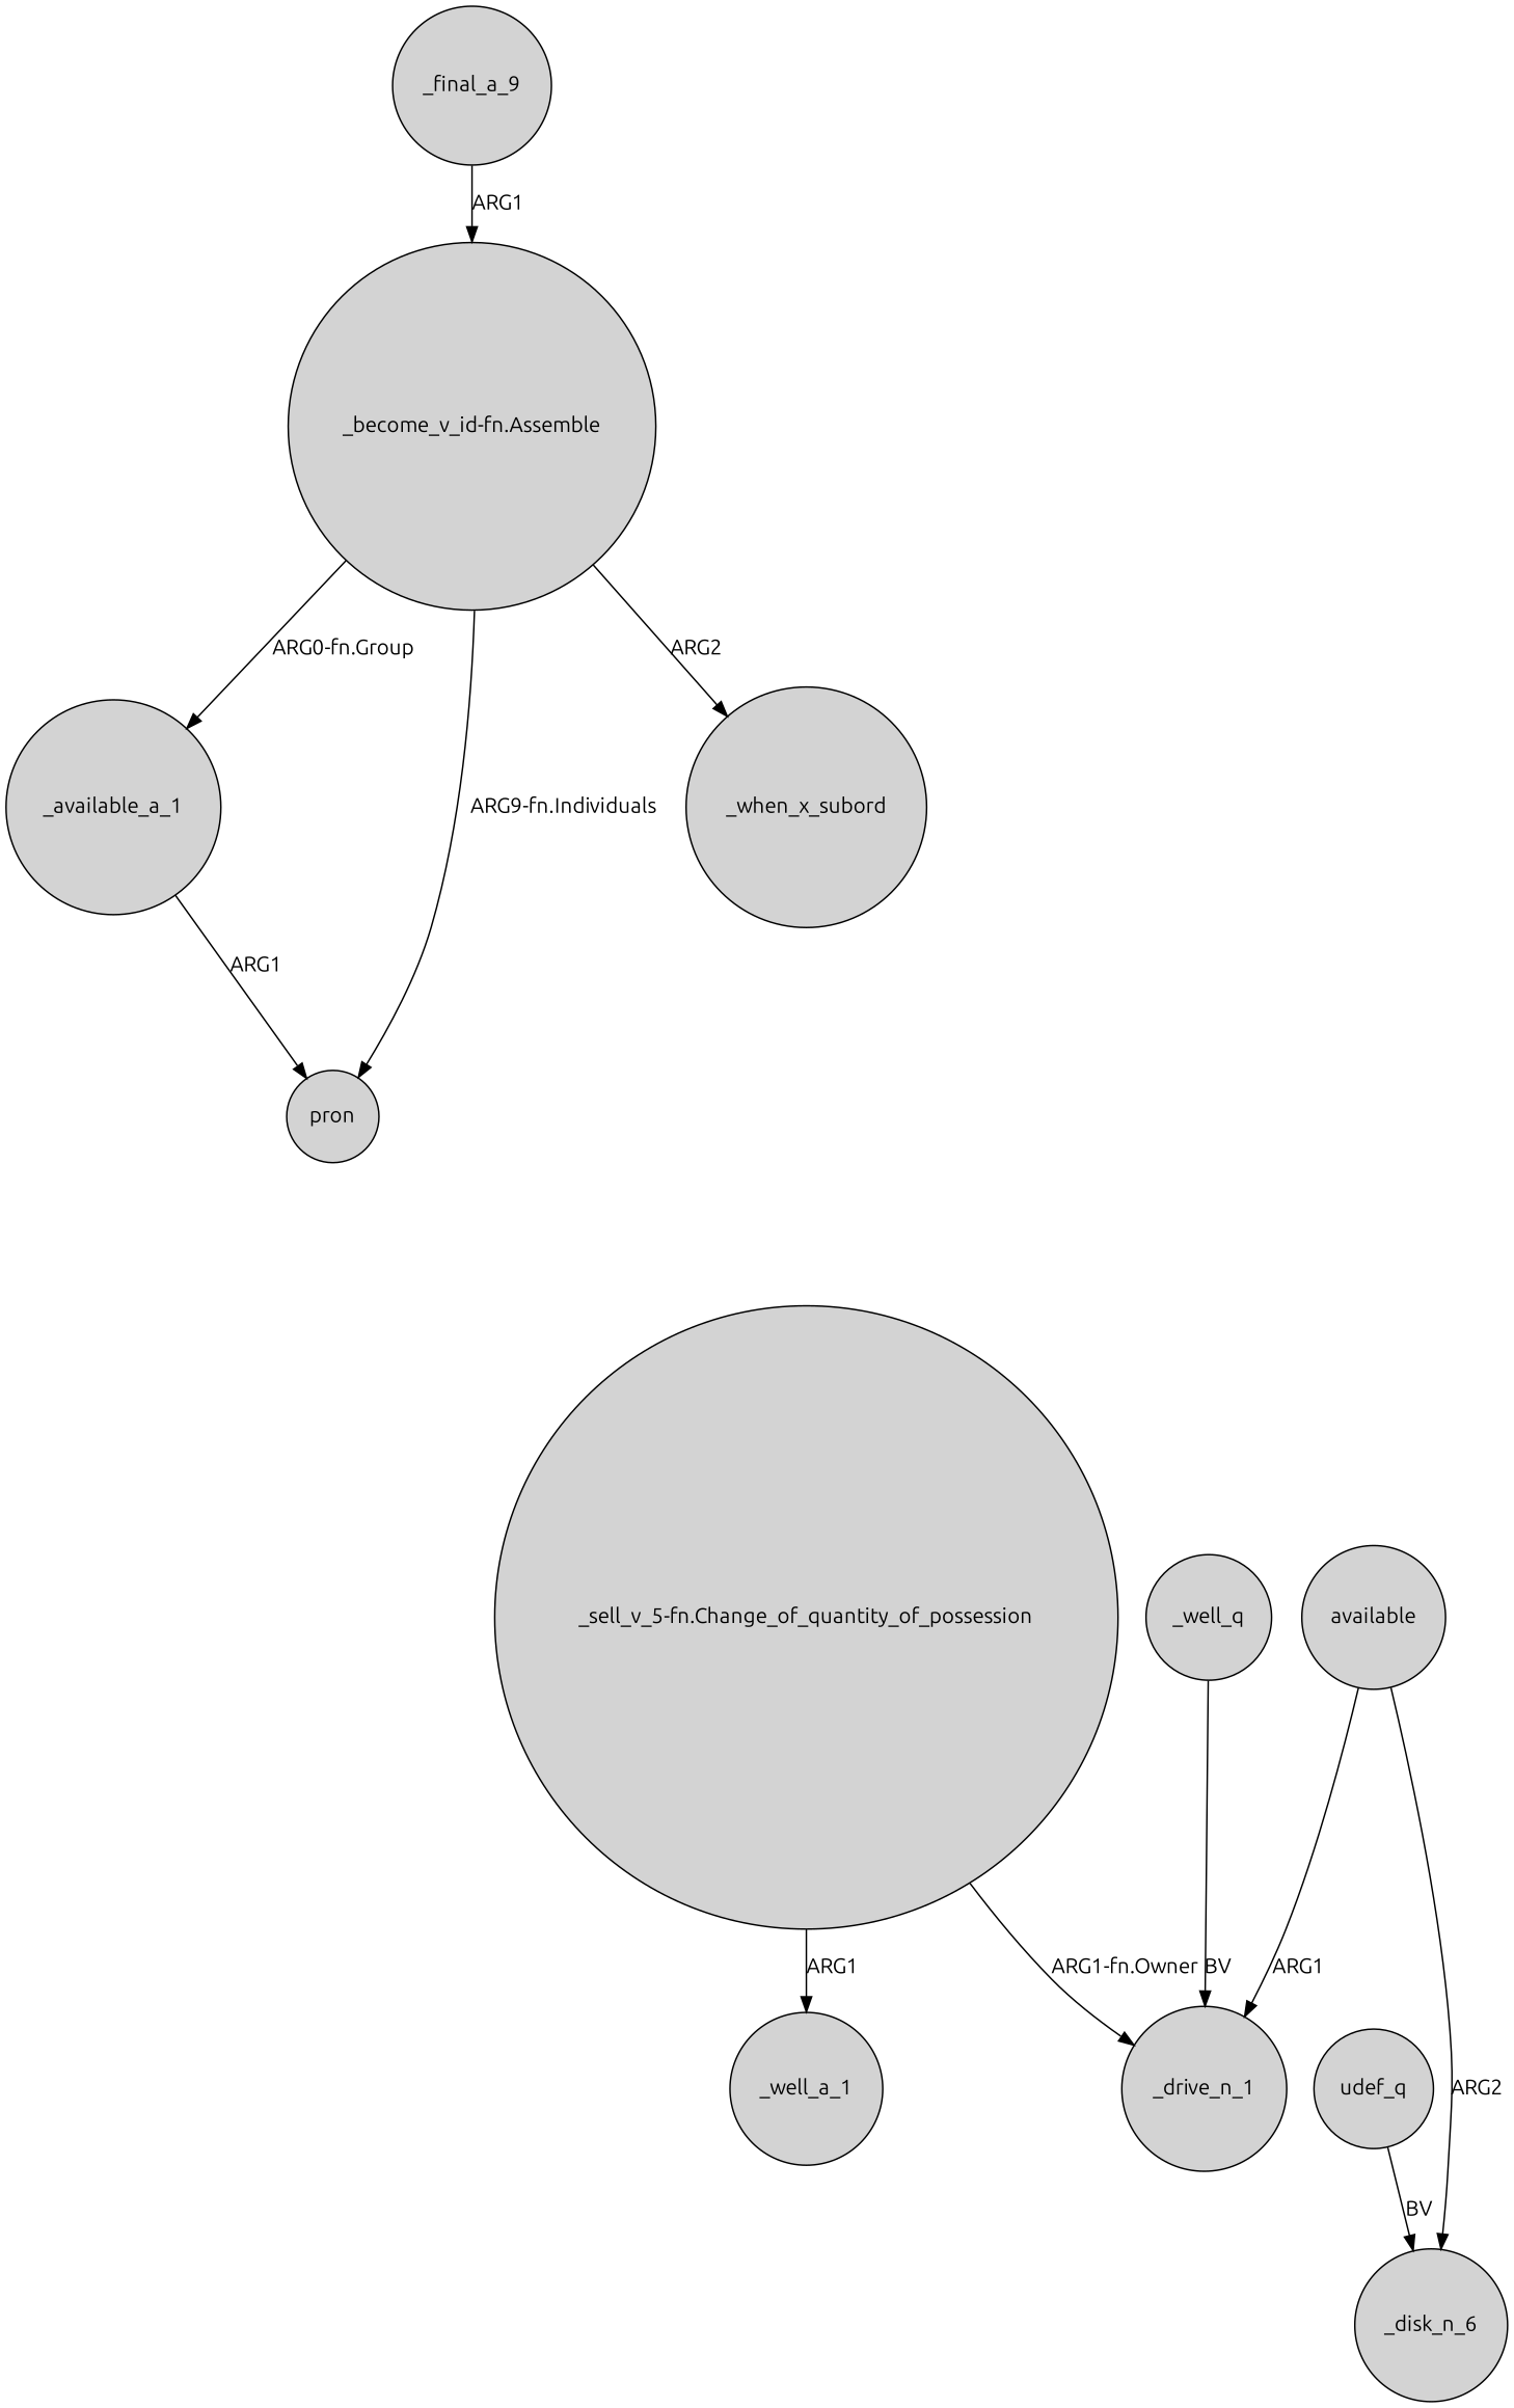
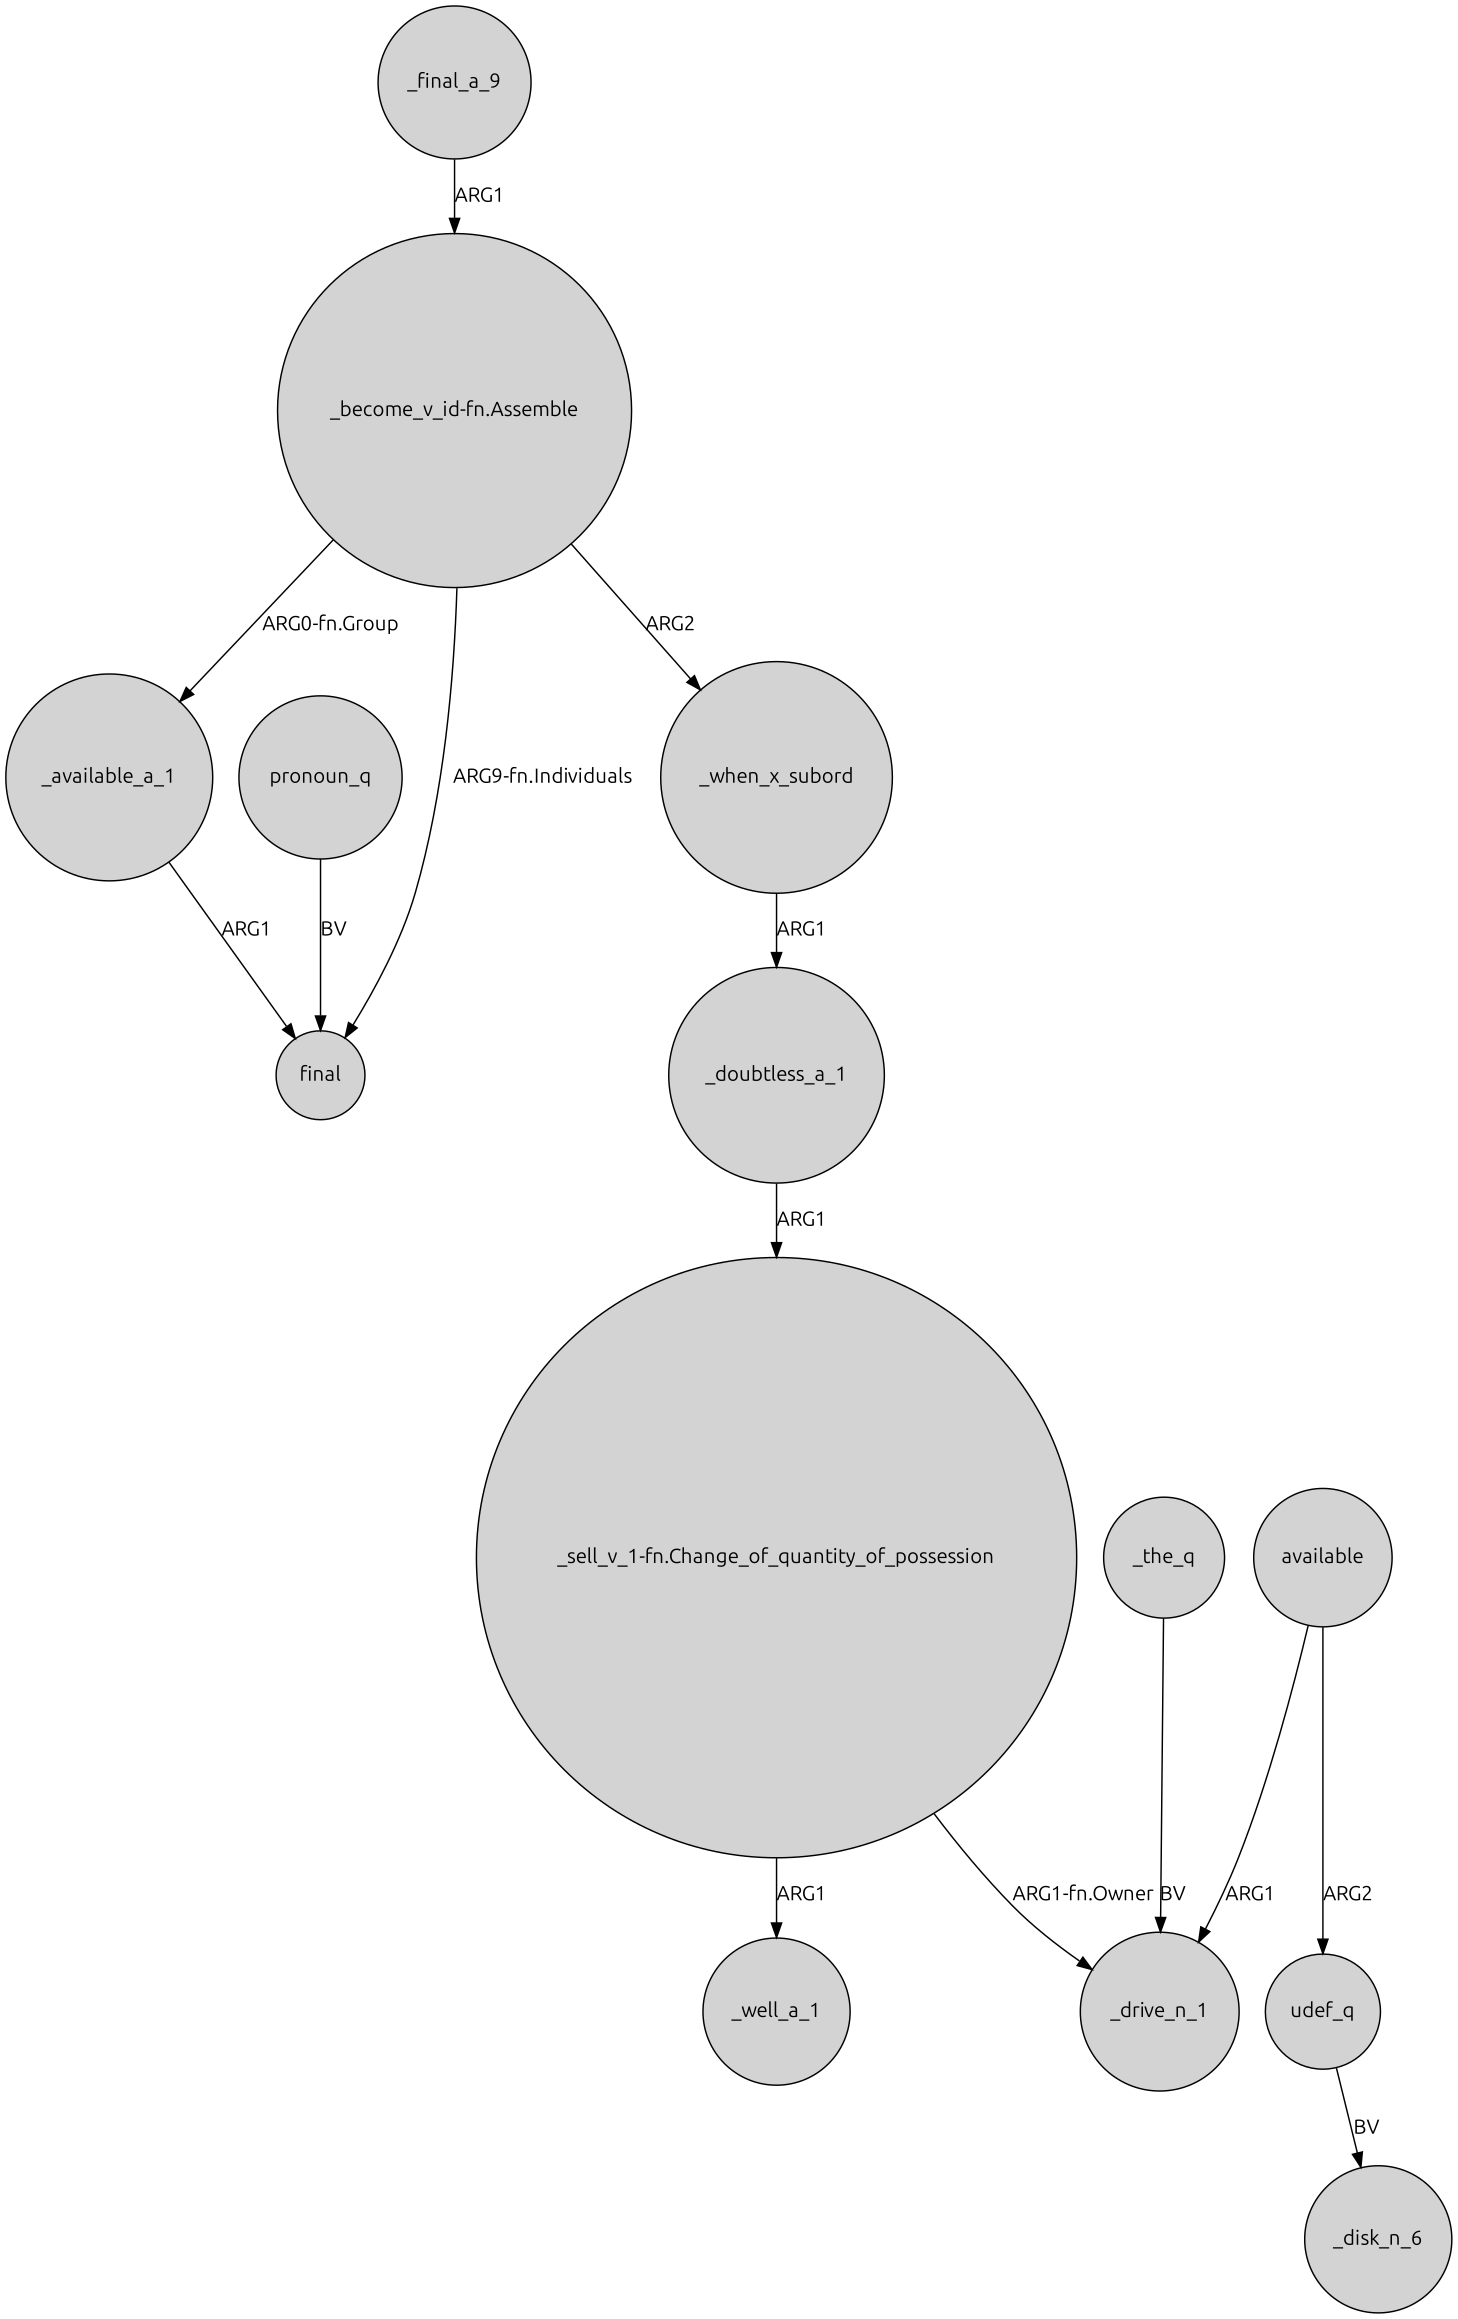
  digraph {
    fontname=Ubuntu
    node [fontname=Ubuntu shape=circle style=filled]
    edge [fontname=Ubuntu]
    "_become_v_id-fn.Assemble"
-   pron
+   pron [label=final]
    _available_a_1
    _when_x_subord
-   _the_q [label=_well_q]
+   _the_q
    _drive_n_1
    n7 [label=_disk_n_6]
    udef_q
-   "_sell_v_1-fn.Change_of_quantity_of_possession" [label="_sell_v_5-fn.Change_of_quantity_of_possession"]
+   "_sell_v_1-fn.Change_of_quantity_of_possession"
    _well_a_1
    n11 [label=_final_a_9]
+   _doubtless_a_1
    n13 [label=available]
+   pronoun_q
    "_become_v_id-fn.Assemble" -> pron [label="ARG9-fn.Individuals"]
    "_become_v_id-fn.Assemble" -> _available_a_1 [label="ARG0-fn.Group"]
    "_become_v_id-fn.Assemble" -> _when_x_subord [label=ARG2]
    _available_a_1 -> pron [label=ARG1]
+   _when_x_subord -> _doubtless_a_1 [label=ARG1]
    _the_q -> _drive_n_1 [label=BV]
    udef_q -> n7 [label=BV]
    "_sell_v_1-fn.Change_of_quantity_of_possession" -> _drive_n_1 [label="ARG1-fn.Owner"]
    "_sell_v_1-fn.Change_of_quantity_of_possession" -> _well_a_1 [label=ARG1]
    n11 -> "_become_v_id-fn.Assemble" [label=ARG1]
+   _doubtless_a_1 -> "_sell_v_1-fn.Change_of_quantity_of_possession" [label=ARG1]
    n13 -> _drive_n_1 [label=ARG1]
-   n13 -> n7 [label=ARG2]
+   n13 -> udef_q [label=ARG2]
+   pronoun_q -> pron [label=BV]
  }
